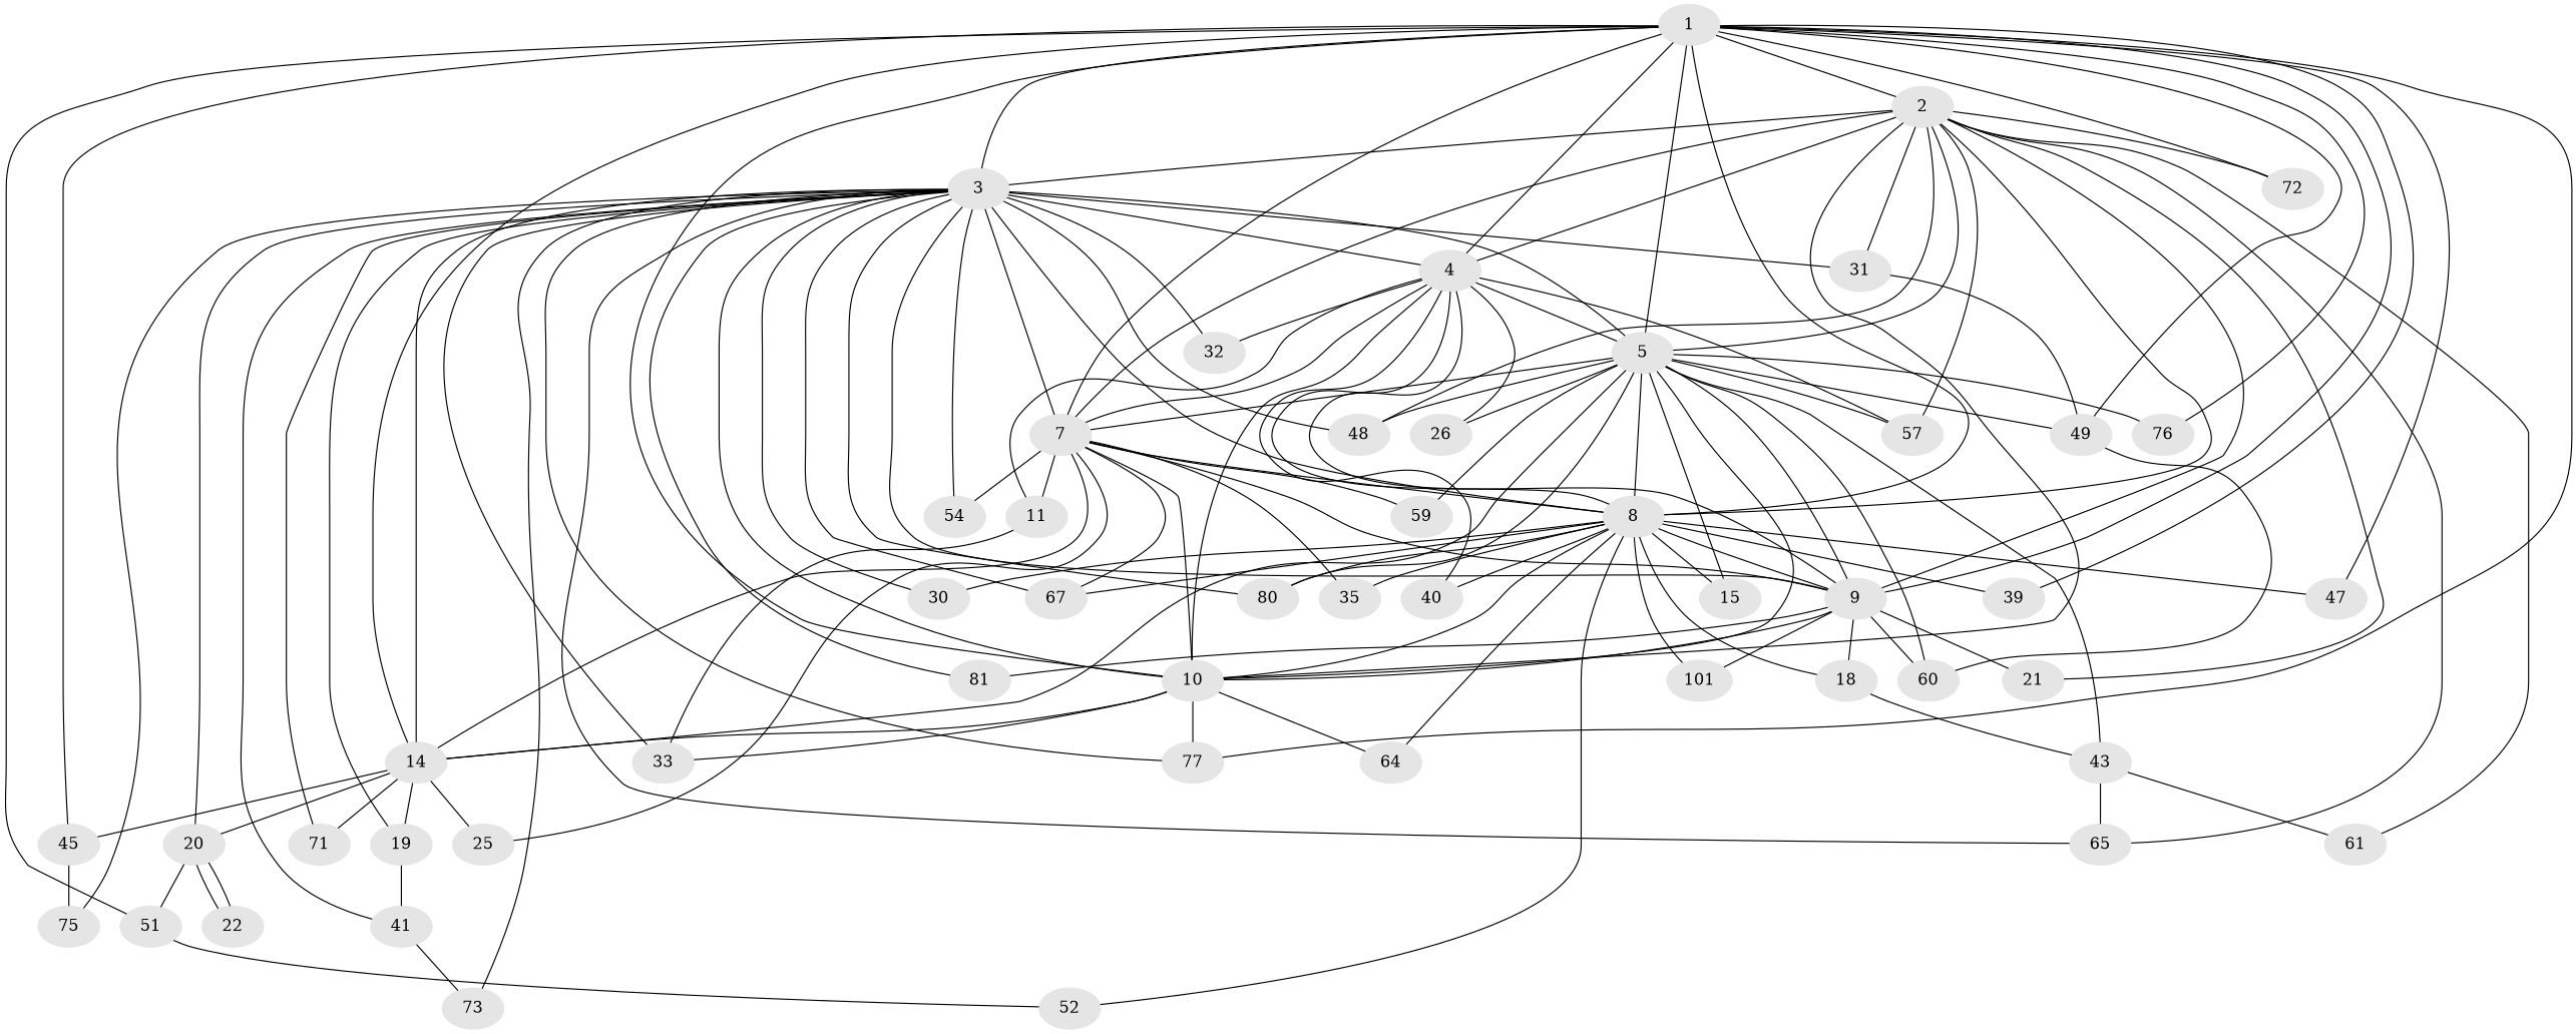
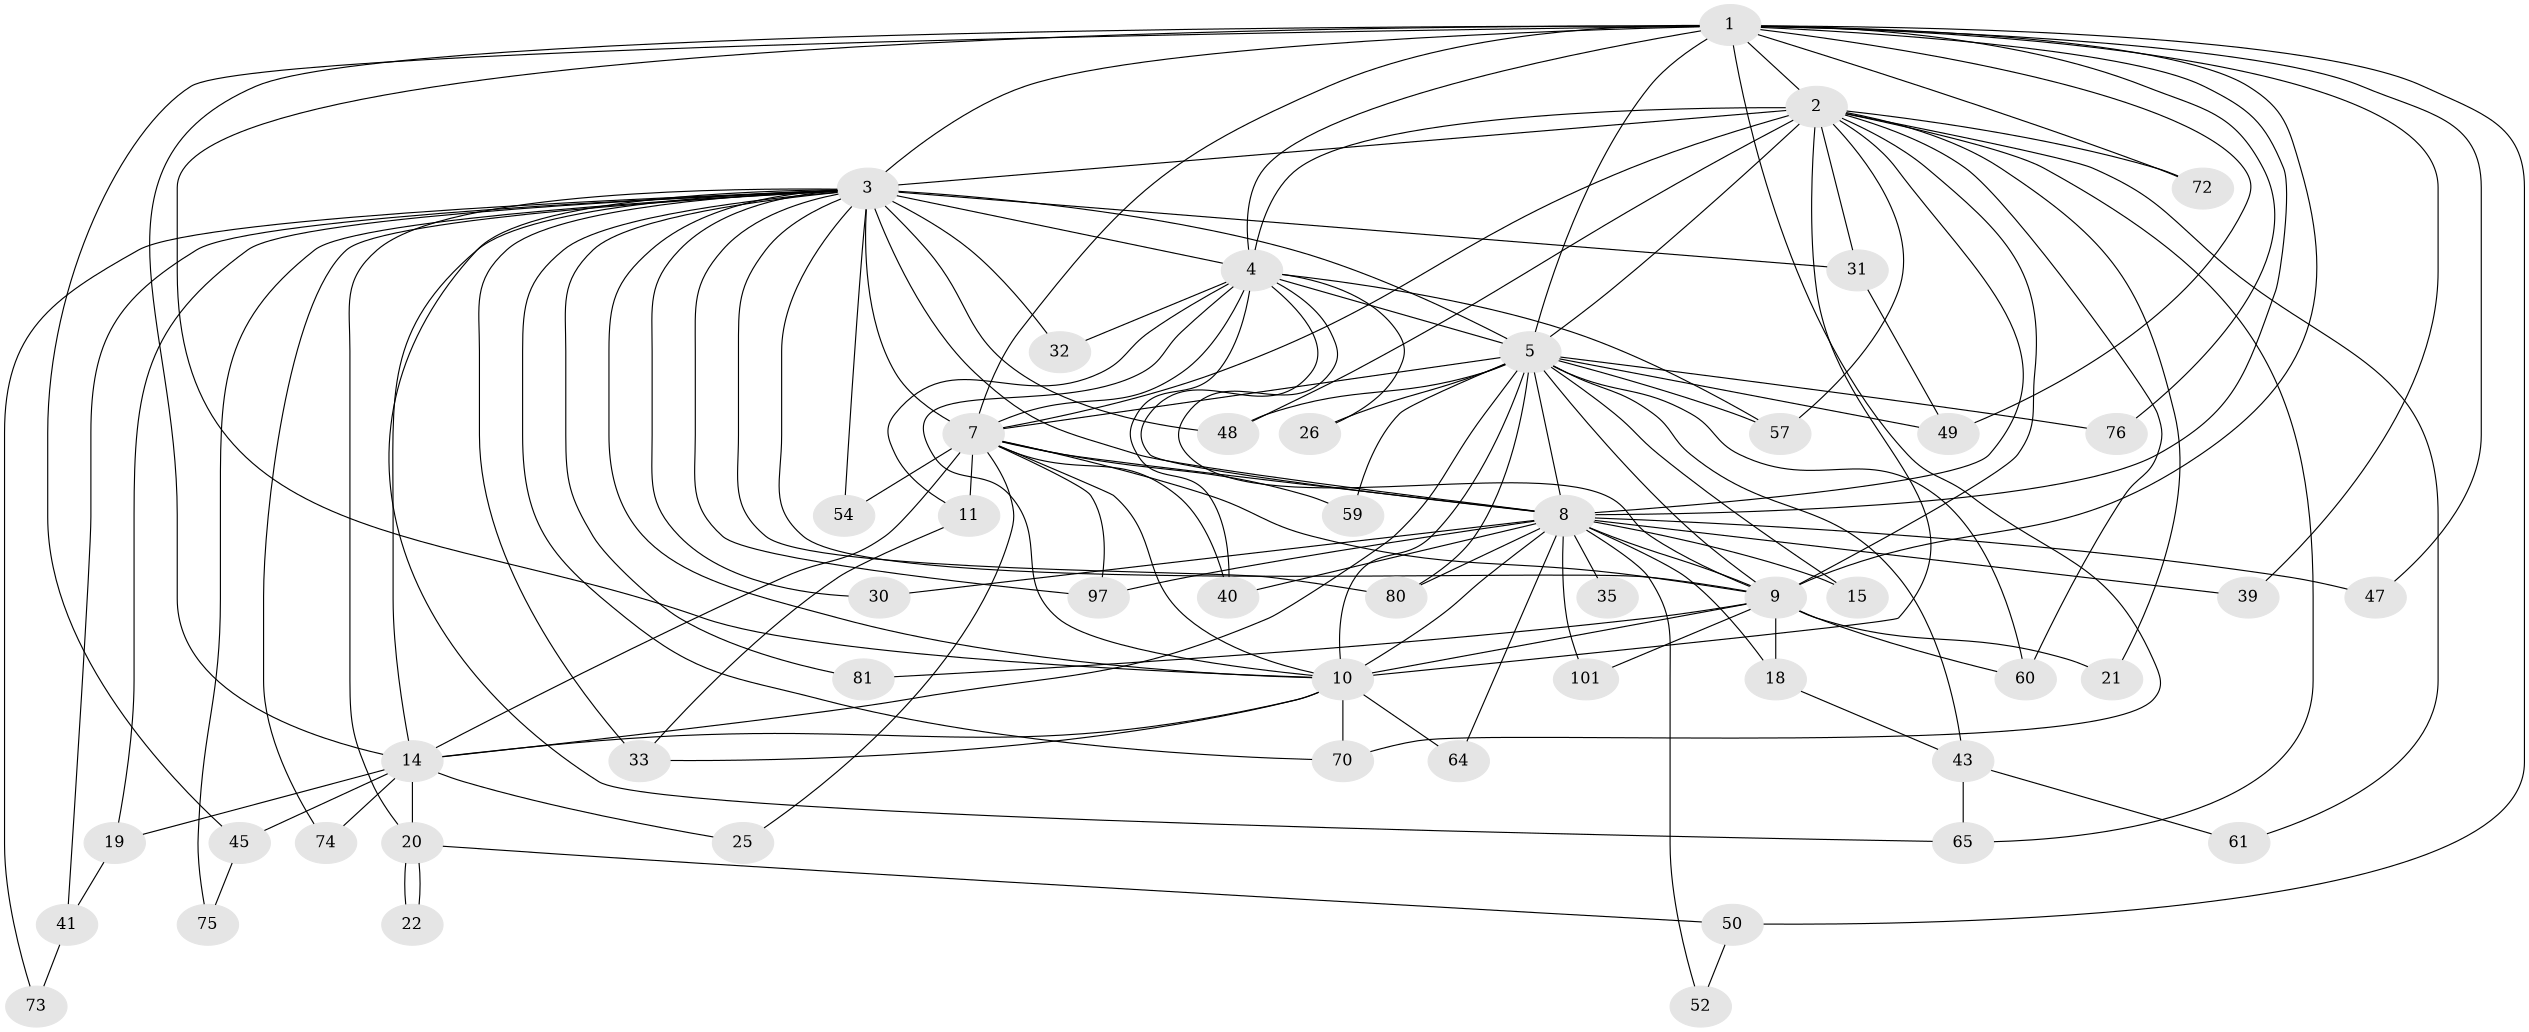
  graph {
    node [color=gray90 style=filled]
    1 [super="+17"]
    2 [super="+95+86+53+37+27+16"]
    3 [super="+6+63+71+12+68+62"]
    4
    5 [super="+13+23+98+46"]
    7
    8 [super="+51"]
    9
    10 [super="+96"]
    14 [super="+56+102+100+69+58+44"]
    39
    45
    47
    49 [super="+84+55"]
-   50 [label=51]
-   70 [super="+94" label=77]
+   50
+   70 [super="+94"]
    72
    76
    61
    21
    31
    48 [super="+92"]
    57 [super="+85"]
    60 [super="+79"]
    65 [super="+91"]
    19
    20
    30
    32
    33 [super="+93+34"]
    41
    54
-   67 [super="+78"]
+   67 [super="+78" label=97]
    73
-   74 [label=71]
+   74
    75
    80 [super="+104"]
    81
    11
    26
    40
    15
    43
    59 [super="+88"]
    25
    35
    18
    52
    64
    101
    22
    1 -- 2 [weight=2]
    1 -- 3 [weight=4]
    1 -- 4
    1 -- 5 [weight=2]
    1 -- 7
    1 -- 8 [weight=2]
    1 -- 9
    1 -- 10
    1 -- 14
    1 -- 39
    1 -- 45
    1 -- 47
    1 -- 49 [weight=2]
    1 -- 50
    1 -- 70
    1 -- 72
    1 -- 76
    2 -- 3 [weight=5]
    2 -- 4
    2 -- 5 [weight=2]
    2 -- 7
    2 -- 8 [weight=2]
    2 -- 9 [weight=3]
    2 -- 10
    2 -- 72
    2 -- 61
    2 -- 21
    2 -- 31 [weight=2]
    2 -- 48
    2 -- 57
-   49 -- 60
+   2 -- 60
    2 -- 65
    3 -- 4 [weight=2]
    3 -- 5 [weight=7]
    3 -- 7 [weight=4]
    3 -- 8 [weight=2]
    3 -- 9 [weight=4]
    3 -- 10 [weight=3]
    3 -- 14 [weight=3]
    3 -- 70
    3 -- 31
    3 -- 48
    3 -- 65
    3 -- 19
    3 -- 20
    3 -- 30
    3 -- 32 [weight=2]
    3 -- 33 [weight=2]
    3 -- 41
    3 -- 54
    3 -- 67
    3 -- 73
    3 -- 74
    3 -- 75
    3 -- 80
    3 -- 81
    4 -- 5 [weight=2]
    4 -- 7
    4 -- 8
    4 -- 9
    4 -- 10
    4 -- 57
    4 -- 32
    4 -- 11
    4 -- 26
    4 -- 40
    5 -- 7
    5 -- 8
    5 -- 9 [weight=2]
    5 -- 10 [weight=2]
    5 -- 14 [weight=2]
    5 -- 49
    5 -- 76
    5 -- 48 [weight=2]
    5 -- 57
    5 -- 60
    5 -- 80
    5 -- 26
    5 -- 15
    5 -- 43
    5 -- 59 [weight=2]
    7 -- 8
    7 -- 9
    7 -- 10
    7 -- 14 [weight=2]
    7 -- 54
    7 -- 67
    7 -- 11
    7 -- 59
    7 -- 25
-   7 -- 35
+   7 -- 40
    8 -- 9
    8 -- 10
    8 -- 39
    8 -- 47
    8 -- 30
    8 -- 67
    8 -- 80
    8 -- 40
    8 -- 15
    8 -- 35
    8 -- 18
    8 -- 52
    8 -- 64
    8 -- 101
    9 -- 10
    9 -- 21
    9 -- 60
    9 -- 81
    9 -- 18
    9 -- 101
    10 -- 14
    10 -- 70
    10 -- 33
    10 -- 64
    14 -- 45
    14 -- 19
    14 -- 20
    14 -- 74
    14 -- 25
    45 -- 75
    50 -- 52
    31 -- 49
    19 -- 41
    20 -- 50
    20 -- 22
    20 -- 22
    41 -- 73
    11 -- 33
    43 -- 61
    43 -- 65
    18 -- 43
  }
